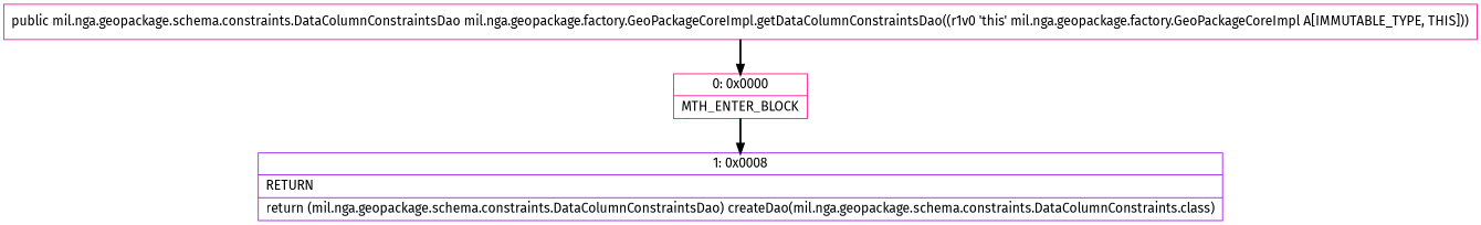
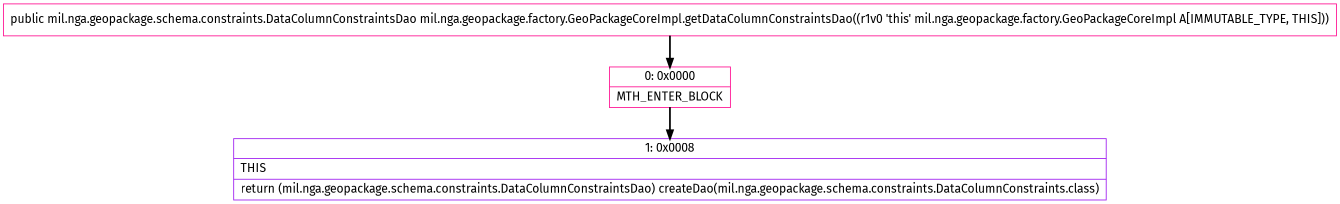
  digraph {
    fontname="Fira Sans"
    node [shape=record color=deeppink fontname="Fira Sans"]
    edge [style=bold fontname="Fira Sans"]
    n1 [label="{0\:\ 0x0000|MTH_ENTER_BLOCK\l}"]
-   n2 [label="{1\:\ 0x0008|RETURN\l|return (mil.nga.geopackage.schema.constraints.DataColumnConstraintsDao) createDao(mil.nga.geopackage.schema.constraints.DataColumnConstraints.class)\l}" color=purple]
+   n2 [label="{1\:\ 0x0008|THIS\l|return (mil.nga.geopackage.schema.constraints.DataColumnConstraintsDao) createDao(mil.nga.geopackage.schema.constraints.DataColumnConstraints.class)\l}" color=purple]
    n3 [label="{public mil.nga.geopackage.schema.constraints.DataColumnConstraintsDao mil.nga.geopackage.factory.GeoPackageCoreImpl.getDataColumnConstraintsDao((r1v0 'this' mil.nga.geopackage.factory.GeoPackageCoreImpl A[IMMUTABLE_TYPE, THIS])) }"]
    n1 -> n2
    n3 -> n1
  }
